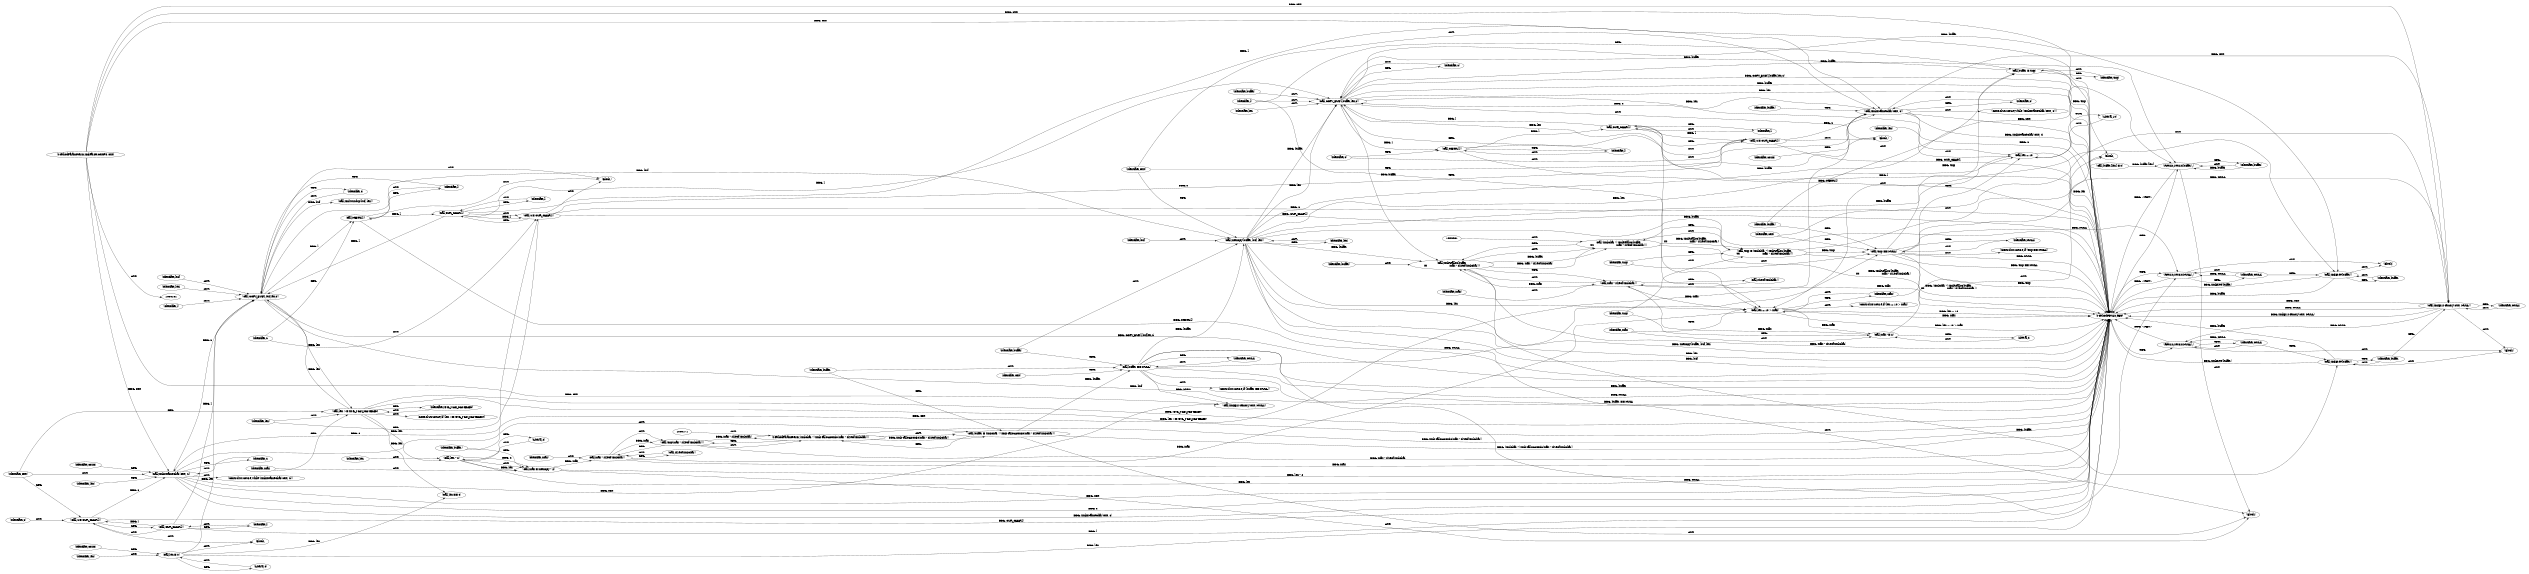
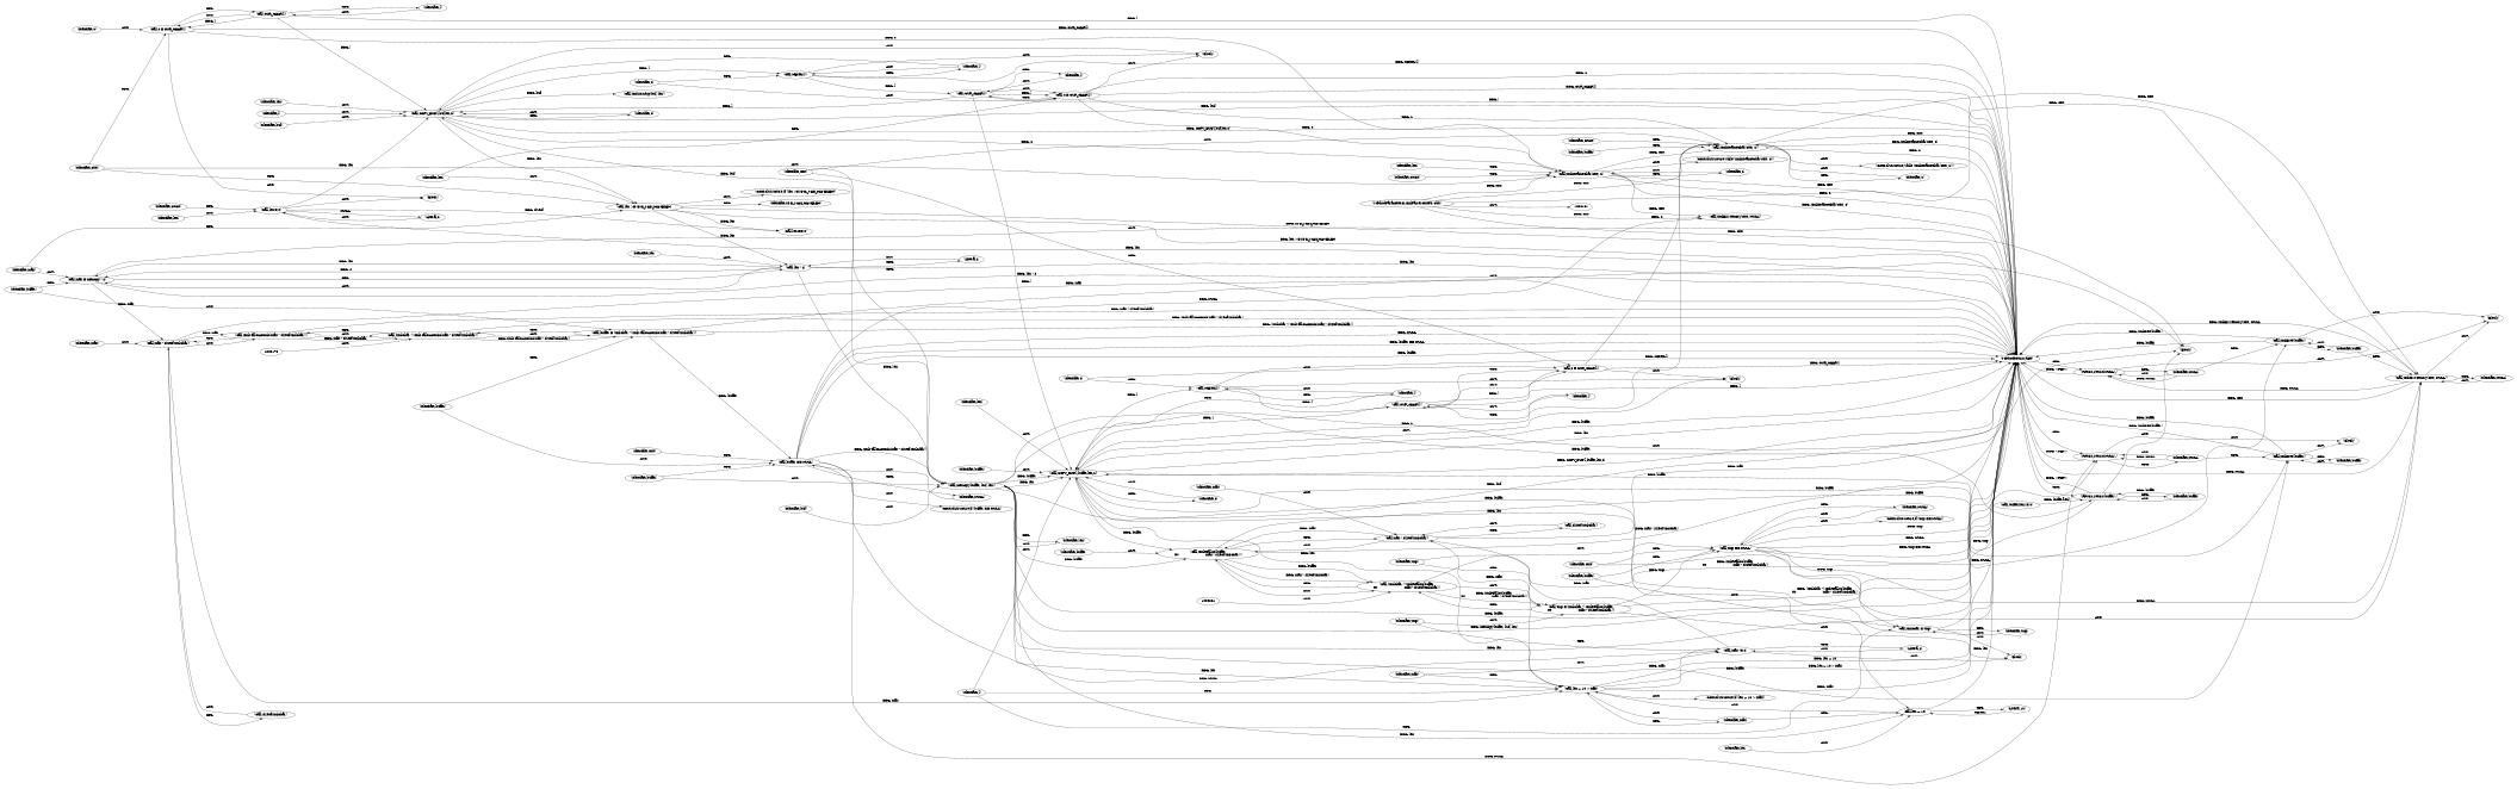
  digraph {
    rankdir=LR
    n1 [label="(Call,COPY_BUF(l,buffer,len,c))"]
    n2 [label="(Call,NEXTL(l))"]
    n3 [label="(Call,xmlRealloc(buffer,\n\t\t\t                            max * sizeof(xmlChar)))"]
    n4 [label="(Call,len + 10 > max)"]
    n5 [label="(Call,xmlFree(buffer))"]
    n6 [label="(Call,len + 10)"]
    n7 [label="(Return,return(buffer);)"]
    n8 [label="(Identifier,c)"]
    n9 [label="(MethodReturn,RET)"]
    n10 [label="(Block,)"]
    n11 [label="(Call,CUR_CHAR(l))"]
    n12 [label="(Identifier,l)"]
    n13 [label="(Call,(xmlChar *) xmlRealloc(buffer,\n\t\t\t                            max * sizeof(xmlChar)))"]
    n14 [label="(Call,max * sizeof(xmlChar))"]
    n15 [label="(Call,xmlFree(buffer))"]
    n16 [label="(Call,max *= 2)"]
    n17 [label="(Identifier,max)"]
    n18 [label="(ControlStructure,if (len + 10 > max))"]
    n19 [label="(Block,)"]
    n20 [label="(Identifier,buffer)"]
    n21 [label="(Literal,10)"]
    n22 [label="(Block,)"]
    n23 [label="(Identifier,buffer)"]
    n24 [label="(Return,return(NULL);)"]
    n25 [label="(Return,return(NULL);)"]
    n26 [label="(Call,CUR_CHAR(l))"]
    n27 [label="(Call,COPY_BUF(l,buf,len,c))"]
    n28 [label="(Call,c = CUR_CHAR(l))"]
    n29 [label="(Identifier,l)"]
    n30 [label="(Call,NEXTL(l))"]
    n31 [label="(Block,)"]
    n32 [label="(Call,len >= XML_MAX_NAMELEN)"]
    n33 [label="(Call,memcpy(buffer, buf, len))"]
    n34 [label="(Call,xmlStrndup(buf, len))"]
    n35 [label="(Identifier,c)"]
    n36 [label="(Call,xmlIsNameChar(ctxt, c))"]
    n37 [label="(Call,xmlIsNameChar(ctxt, c))"]
    n38 [label="(Identifier,l)"]
    n39 [label="(Call,len == 0)"]
    n40 [label="(Call,len * 2)"]
    n41 [label="(ControlStructure,if (len >= XML_MAX_NAMELEN))"]
    n42 [label="(Identifier,XML_MAX_NAMELEN)"]
    n43 [label="(Identifier,len)"]
    n44 [label="(Call,CUR_CHAR(l))"]
    n45 [label="(Call,c = CUR_CHAR(l))"]
    n46 [label="(Identifier,l)"]
    n47 [label="(Block,)"]
    n48 [label="(Call,len = 0)"]
    n49 [label="(Literal,0)"]
    n50 [label="(Call,max = memcpy * 2)"]
    n51 [label="(Literal,2)"]
    n52 [label="(Call,xmlErrMemory(ctxt, NULL))"]
    n53 [label="(ControlStructure,while (xmlIsNameChar(ctxt, c)))"]
    n54 [label="(Identifier,c)"]
    n55 [label="(Call,xmlErrMemory(ctxt, NULL))"]
    n56 [label="(ControlStructure,while (xmlIsNameChar(ctxt, c)))"]
    n57 [label="(Identifier,c)"]
    n58 [label="(MethodParameterIn,xmlParserCtxtPtr ctxt)"]
    1000101
    n60 [label="(Identifier,NULL)"]
    n61 [label="(Block,)"]
    n62 [label="(Call,c = CUR_CHAR(l))"]
    n63 [label="(Identifier,l)"]
    n64 [label="(Call,buffer == NULL)"]
    n65 [label="(Call,tmp == NULL)"]
    n66 [label="(ControlStructure,if (buffer == NULL))"]
    n67 [label="(Identifier,NULL)"]
-   n68 [label="(Call,buffer = tmp)"]
+   n68 [label="(Call,xmlChar = tmp)"]
    n69 [label="(Identifier,NULL)"]
    n70 [label="(ControlStructure,if (tmp == NULL))"]
    n71 [label="(Identifier,NULL)"]
    n72 [label="(Call,buffer = (xmlChar *) xmlMallocAtomic(max * sizeof(xmlChar)))"]
-   n73 [label="(MethodParameterIn,(xmlChar *) xmlMallocAtomic(max * sizeof(xmlChar)))"]
-   n74 [label="(Call,tmp(max * sizeof(xmlChar)))"]
+   n73 [label="(Call,(xmlChar *) xmlMallocAtomic(max * sizeof(xmlChar)))"]
+   n74 [label="(Call,xmlMallocAtomic(max * sizeof(xmlChar)))"]
    n75 [label="(Call,max * sizeof(xmlChar))"]
    n76 [label="(Call,sizeof(xmlChar))"]
    n77 [label="(Block,)"]
    n78 [label="(Identifier,tmp)"]
    n79 [label="(Call,tmp = (xmlChar *) xmlRealloc(buffer,\n\t\t\t                            max * sizeof(xmlChar)))"]
    n80 [label="(Call,sizeof(xmlChar))"]
    n81 [label="(Identifier,buffer)"]
    n82 [label="(Literal,2)"]
    n83 [label="(Identifier,NULL)"]
    n84 [label="(Identifier,count)"]
    n85 [label="(Identifier,buffer)"]
    n86 [label="(Identifier,buffer)"]
    n87 [label="(Identifier,len)"]
    n88 [label="(Identifier,tmp)"]
    n89 [label="(Identifier,l)"]
    n90 [label="(Identifier,buf)"]
    n91 [label="(Identifier,ctxt)"]
    n92 [label="(Identifier,len)"]
    n93 [label="(Identifier,c)"]
    n94 [label="(Identifier,c)"]
    n95 [label="(Identifier,ctxt)"]
    n96 [label="(Identifier,len)"]
    n97 [label="(Identifier,max)"]
    n98 [label="(Identifier,max)"]
    n99 [label="(Identifier,buffer)"]
    n100 [label="(Identifier,ctxt)"]
    n101 [label="(Identifier,max)"]
    n102 [label="(Identifier,buffer)"]
    n103 [label="(Identifier,tmp)"]
    n104 [label="(Identifier,count)"]
    n105 [label="(Identifier,len)"]
    n106 [label="(Identifier,buffer)"]
    n107 [label="(Identifier,buf)"]
    n108 [label="(Identifier,len)"]
    n109 [label="(Identifier,buffer)"]
    n110 [label="(Call,buffer[len] = 0)"]
    n111 [label="(Identifier,len)"]
    n112 [label="(Identifier,c)"]
    n113 [label="(Identifier,len)"]
    n114 [label="(Identifier,l)"]
    n115 [label="(Identifier,count)"]
    n116 [label="(Identifier,ctxt)"]
    n117 [label="(Identifier,max)"]
    n118 [label="(Identifier,buffer)"]
-   1000171
+   1000171 [label=1000173]
    1000231
    n1 -> n2 [label="DDG: l"]
    n1 -> n3 [label="DDG: buffer"]
    n1 -> n4 [label="DDG: len"]
    n1 -> n5 [label="DDG: buffer"]
    n1 -> n6 [label="DDG: len"]
-   n1 -> n7 [label="DDG: buffer"]
+   n7 -> n1 [label="DDG: buffer"]
    n1 -> n8 [label="CFG: "]
    n1 -> n9 [label="DDG: COPY_BUF(l,buffer,len,c)"]
    n1 -> n9 [label="DDG: buffer"]
    n1 -> n9 [label="DDG: len"]
    n1 -> n10 [label="AST: "]
    n2 -> n9 [label="DDG: NEXTL(l)"]
    n2 -> n10 [label="AST: "]
    n2 -> n11 [label="DDG: l"]
    n2 -> n12 [label="CFG: "]
    n3 -> n9 [label="DDG: max * sizeof(xmlChar)"]
    n3 -> n13 [label="AST: "]
    n3 -> n13 [label="DDG: buffer"]
    n3 -> n13 [label="DDG: max * sizeof(xmlChar)"]
    n3 -> n14 [label="CFG: "]
    n3 -> n15 [label="DDG: buffer"]
    n4 -> n9 [label="DDG: len + 10"]
    n4 -> n9 [label="DDG: len + 10 > max"]
    n4 -> n9 [label="DDG: max"]
    n4 -> n16 [label="DDG: max"]
    n4 -> n17 [label="CFG: "]
    n4 -> n18 [label="AST: "]
    n5 -> n9 [label="DDG: buffer"]
    n5 -> n9 [label="DDG: xmlFree(buffer)"]
    n5 -> n19 [label="AST: "]
    n5 -> n20 [label="CFG: "]
    n6 -> n4 [label="AST: "]
    n6 -> n9 [label="DDG: len"]
-   n6 -> n21 [label="CUR: "]
+   n6 -> n21 [label="CFG: "]
    n7 -> n9 [label="DDG: <RET>"]
    n7 -> n22 [label="AST: "]
    n7 -> n23 [label="CFG: "]
    n8 -> n1 [label="AST: "]
    n9 -> n7 [label="CFG: "]
    n9 -> n24 [label="CFG: "]
    n9 -> n25 [label="CFG: "]
    n11 -> n1 [label="DDG: l"]
    n11 -> n9 [label="DDG: l"]
    n11 -> n62 [label="AST: "]
    n11 -> n62 [label="DDG: l"]
    n11 -> n63 [label="CFG: "]
    n12 -> n1 [label="CFG: "]
    n12 -> n2 [label="AST: "]
    n13 -> n3 [label="CFG: "]
    n13 -> n9 [label="DDG: xmlRealloc(buffer,\n\t\t\t                            max * sizeof(xmlChar))"]
    n13 -> n79 [label="AST: "]
    n13 -> n79 [label="DDG: xmlRealloc(buffer,\n\t\t\t                            max * sizeof(xmlChar))"]
    n14 -> n3 [label="AST: "]
    n14 -> n3 [label="DDG: max"]
    n14 -> n4 [label="DDG: max"]
    n14 -> n9 [label="DDG: max"]
    n14 -> n80 [label="CFG: "]
    n15 -> n9 [label="DDG: xmlFree(buffer)"]
    n15 -> n9 [label="DDG: buffer"]
    n15 -> n61 [label="AST: "]
    n15 -> n81 [label="CFG: "]
    n16 -> n14 [label="DDG: max"]
    n16 -> n77 [label="AST: "]
    n16 -> n82 [label="CFG: "]
    n17 -> n4 [label="AST: "]
    n17 -> n6 [label="CFG: "]
    n20 -> n5 [label="AST: "]
-   n21 -> n6 [label="AST: "]
+   n21 -> n6 [label="NEXTL: "]
    n23 -> n7 [label="AST: "]
    n23 -> n7 [label="DDG: buffer"]
    n24 -> n9 [label="DDG: <RET>"]
    n24 -> n19 [label="AST: "]
    n24 -> n71 [label="CFG: "]
    n25 -> n9 [label="DDG: <RET>"]
    n25 -> n61 [label="AST: "]
    n25 -> n83 [label="CFG: "]
    n26 -> n1 [label="DDG: l"]
    n26 -> n9 [label="DDG: l"]
    n26 -> n27 [label="DDG: l"]
    n26 -> n28 [label="AST: "]
    n26 -> n28 [label="DDG: l"]
    n26 -> n29 [label="CFG: "]
    n27 -> n9 [label="DDG: COPY_BUF(l,buf,len,c)"]
    n27 -> n9 [label="DDG: buf"]
    n27 -> n30 [label="DDG: l"]
    n27 -> n31 [label="AST: "]
    n27 -> n32 [label="DDG: len"]
    n27 -> n33 [label="DDG: buf"]
    n27 -> n34 [label="DDG: buf"]
    n27 -> n35 [label="CFG: "]
    n28 -> n9 [label="DDG: c"]
    n28 -> n9 [label="DDG: CUR_CHAR(l)"]
    n28 -> n26 [label="CFG: "]
    n28 -> n31 [label="AST: "]
    n28 -> n36 [label="DDG: c"]
    n28 -> n37 [label="DDG: c"]
    n29 -> n26 [label="AST: "]
    n30 -> n9 [label="DDG: NEXTL(l)"]
    n30 -> n26 [label="DDG: l"]
    n30 -> n31 [label="AST: "]
    n30 -> n38 [label="CFG: "]
    n32 -> n9 [label="DDG: len >= XML_MAX_NAMELEN"]
    n32 -> n9 [label="DDG: XML_MAX_NAMELEN"]
-   n32 -> n27 [label="DDG: len"]
    n32 -> n39 [label="DDG: len"]
    n32 -> n40 [label="DDG: len"]
    n32 -> n41 [label="AST: "]
    n32 -> n42 [label="CFG: "]
    n33 -> n1 [label="DDG: buffer"]
    n33 -> n1 [label="DDG: len"]
    n33 -> n3 [label="DDG: buffer"]
    n33 -> n4 [label="DDG: len"]
    n33 -> n5 [label="DDG: buffer"]
    n33 -> n6 [label="DDG: len"]
    n33 -> n7 [label="DDG: buffer"]
    n33 -> n9 [label="DDG: buffer"]
    n33 -> n9 [label="DDG: memcpy(buffer, buf, len)"]
    n33 -> n9 [label="DDG: len"]
    n33 -> n9 [label="DDG: buf"]
    n33 -> n22 [label="AST: "]
    n33 -> n43 [label="CFG: "]
    n35 -> n27 [label="AST: "]
    n36 -> n9 [label="DDG: ctxt"]
    n36 -> n9 [label="DDG: c"]
    n36 -> n9 [label="DDG: xmlIsNameChar(ctxt, c)"]
    n36 -> n27 [label="DDG: c"]
    n36 -> n37 [label="DDG: ctxt"]
    n36 -> n52 [label="DDG: ctxt"]
    n36 -> n53 [label="AST: "]
    n36 -> n54 [label="CFG: "]
    n37 -> n1 [label="DDG: c"]
    n37 -> n9 [label="DDG: c"]
    n37 -> n9 [label="DDG: ctxt"]
    n37 -> n9 [label="DDG: xmlIsNameChar(ctxt, c)"]
    n37 -> n55 [label="DDG: ctxt"]
    n37 -> n56 [label="AST: "]
    n37 -> n57 [label="CFG: "]
    n38 -> n27 [label="CFG: "]
    n38 -> n30 [label="AST: "]
    n40 -> n9 [label="DDG: len"]
+   n40 -> n33 [label="DDG: len"]
    n40 -> n50 [label="AST: "]
    n40 -> n50 [label="DDG: len"]
    n40 -> n50 [label="DDG: 2"]
    n40 -> n51 [label="CFG: "]
-   n42 -> n32 [label="AST: "]
    n43 -> n33 [label="AST: "]
    n44 -> n9 [label="DDG: l"]
    n44 -> n27 [label="DDG: l"]
    n44 -> n45 [label="AST: "]
    n44 -> n45 [label="DDG: l"]
    n44 -> n46 [label="CFG: "]
    n45 -> n9 [label="DDG: CUR_CHAR(l)"]
    n45 -> n36 [label="DDG: c"]
    n45 -> n44 [label="CFG: "]
    n45 -> n47 [label="AST: "]
    n46 -> n44 [label="AST: "]
    n48 -> n9 [label="DDG: len"]
    n48 -> n27 [label="DDG: len"]
-   n48 -> n39 [label="DDG: len"]
+   n48 -> n39 [label="DDG: sizeof"]
    n48 -> n47 [label="AST: "]
-   n48 -> n49 [label="CFG: "]
+   n48 -> n49 [label="NULL: "]
    n49 -> n48 [label="AST: "]
    n50 -> n9 [label="DDG: len * 2"]
    n50 -> n22 [label="AST: "]
+   n50 -> n40 [label="CFG: "]
    n50 -> n75 [label="DDG: max"]
    n51 -> n40 [label="AST: "]
    n54 -> n36 [label="AST: "]
    n55 -> n9 [label="DDG: ctxt"]
    n55 -> n9 [label="DDG: NULL"]
    n55 -> n9 [label="DDG: xmlErrMemory(ctxt, NULL)"]
    n55 -> n25 [label="DDG: NULL"]
    n55 -> n60 [label="CFG: "]
    n55 -> n61 [label="AST: "]
    n57 -> n37 [label="AST: "]
    n58 -> n9 [label="DDG: ctxt"]
    n58 -> n36 [label="DDG: ctxt"]
    n58 -> n37 [label="DDG: ctxt"]
    n58 -> n52 [label="DDG: ctxt"]
    n58 -> n55 [label="DDG: ctxt"]
    n58 -> 1000101 [label="AST: "]
    n60 -> n55 [label="AST: "]
    n62 -> n9 [label="DDG: CUR_CHAR(l)"]
    n62 -> n10 [label="AST: "]
    n62 -> n11 [label="CFG: "]
    n62 -> n37 [label="DDG: c"]
    n63 -> n11 [label="AST: "]
    n64 -> n9 [label="DDG: buffer == NULL"]
    n64 -> n9 [label="DDG: buffer"]
    n64 -> n9 [label="DDG: NULL"]
    n64 -> n24 [label="DDG: NULL"]
-   n64 -> n33 [label="DDG: buffer"]
+   n64 -> n33 [label="DDG: xmlMallocAtomic(max * sizeof(xmlChar))"]
    n64 -> n52 [label="DDG: NULL"]
-   n64 -> n65 [label="DDG: NULL"]
+   n64 -> n16 [label="DDG: NULL"]
    n64 -> n66 [label="AST: "]
    n64 -> n67 [label="CFG: "]
    n65 -> n9 [label="DDG: tmp == NULL"]
    n65 -> n9 [label="DDG: tmp"]
    n65 -> n9 [label="DDG: NULL"]
    n65 -> n24 [label="DDG: NULL"]
    n65 -> n55 [label="DDG: NULL"]
    n65 -> n68 [label="DDG: tmp"]
    n65 -> n69 [label="CFG: "]
    n65 -> n70 [label="AST: "]
    n67 -> n64 [label="AST: "]
    n68 -> n1 [label="DDG: buffer"]
    n68 -> n9 [label="DDG: tmp"]
    n68 -> n77 [label="AST: "]
    n68 -> n78 [label="CFG: "]
    n69 -> n65 [label="AST: "]
    n71 -> n5 [label="CFG: "]
    n71 -> n24 [label="AST: "]
    n71 -> n24 [label="DDG: NULL"]
    n72 -> n9 [label="DDG: (xmlChar *) xmlMallocAtomic(max * sizeof(xmlChar))"]
    n72 -> n22 [label="AST: "]
    n72 -> n64 [label="DDG: buffer"]
    n72 -> n73 [label="CFG: "]
    n73 -> n9 [label="DDG: xmlMallocAtomic(max * sizeof(xmlChar))"]
    n73 -> n72 [label="AST: "]
    n73 -> n72 [label="DDG: xmlMallocAtomic(max * sizeof(xmlChar))"]
    n73 -> n74 [label="CFG: "]
    n74 -> n9 [label="DDG: max * sizeof(xmlChar)"]
    n74 -> n73 [label="AST: "]
    n74 -> n73 [label="DDG: max * sizeof(xmlChar)"]
    n74 -> n75 [label="CFG: "]
    n75 -> n4 [label="DDG: max"]
    n75 -> n9 [label="DDG: max"]
    n75 -> n74 [label="AST: "]
    n75 -> n74 [label="DDG: max"]
    n75 -> n76 [label="CFG: "]
    n76 -> n75 [label="AST: "]
    n78 -> n68 [label="AST: "]
    n79 -> n9 [label="DDG: (xmlChar *) xmlRealloc(buffer,\n\t\t\t                            max * sizeof(xmlChar))"]
    n79 -> n13 [label="CFG: "]
    n79 -> n65 [label="DDG: tmp"]
    n79 -> n77 [label="AST: "]
    n80 -> n14 [label="AST: "]
    n81 -> n15 [label="AST: "]
    n81 -> n55 [label="CFG: "]
    n82 -> n16 [label="AST: "]
    n83 -> n15 [label="CFG: "]
    n83 -> n25 [label="AST: "]
    n83 -> n25 [label="DDG: NULL"]
    n84 -> n37 [label="CFG: "]
    n85 -> n37 [label="CFG: "]
    n86 -> n64 [label="AST: "]
    n86 -> n72 [label="CFG: "]
    n87 -> n48 [label="AST: "]
    n88 -> n16 [label="CFG: "]
    n88 -> n79 [label="AST: "]
    n89 -> n1 [label="AST: "]
    n89 -> n4 [label="CFG: "]
    n89 -> n68 [label="CFG: "]
    n90 -> n27 [label="AST: "]
    n91 -> n64 [label="CFG: "]
    n92 -> n40 [label="AST: "]
    n93 -> n2 [label="CFG: "]
    n93 -> n62 [label="AST: "]
    n94 -> n45 [label="AST: "]
    n95 -> n32 [label="CFG: "]
    n95 -> n36 [label="AST: "]
    n95 -> n45 [label="CFG: "]
    n96 -> n27 [label="AST: "]
    n97 -> n75 [label="AST: "]
    n98 -> n32 [label="CFG: "]
    n98 -> n50 [label="AST: "]
    n99 -> n3 [label="AST: "]
    n100 -> n55 [label="AST: "]
    n100 -> n65 [label="CFG: "]
    n101 -> n14 [label="AST: "]
    n102 -> n65 [label="CFG: "]
    n102 -> n68 [label="AST: "]
    n103 -> n65 [label="AST: "]
    n103 -> n79 [label="CFG: "]
    n104 -> n36 [label="CFG: "]
    n105 -> n28 [label="CFG: "]
    n105 -> n32 [label="AST: "]
    n106 -> n50 [label="CFG: "]
    n106 -> n72 [label="AST: "]
    n107 -> n33 [label="AST: "]
    n108 -> n1 [label="AST: "]
    n109 -> n33 [label="AST: "]
    n109 -> n64 [label="CFG: "]
    n110 -> n7 [label="DDG: buffer[len]"]
    n111 -> n6 [label="AST: "]
    n112 -> n28 [label="AST: "]
    n112 -> n30 [label="CFG: "]
    n113 -> n36 [label="CFG: "]
    n114 -> n27 [label="AST: "]
    n115 -> n48 [label="CFG: "]
    n116 -> n33 [label="CFG: "]
    n116 -> n37 [label="AST: "]
    n116 -> n62 [label="CFG: "]
    n117 -> n4 [label="CFG: "]
    n117 -> n16 [label="AST: "]
    n118 -> n1 [label="AST: "]
    1000171 -> n73 [label="AST: "]
    1000231 -> n13 [label="AST: "]
  }
